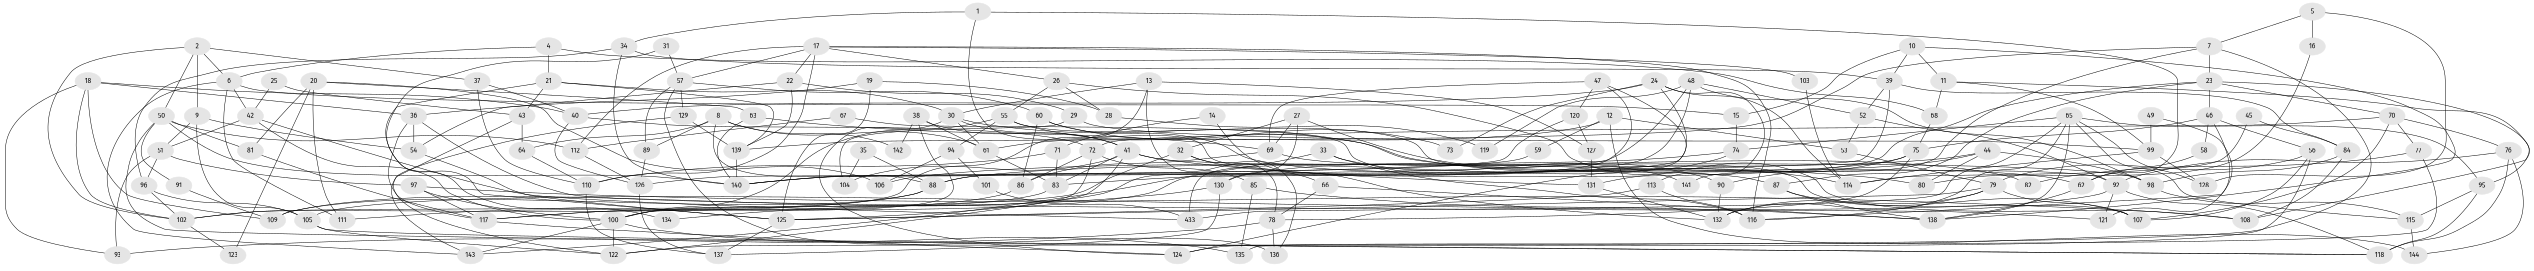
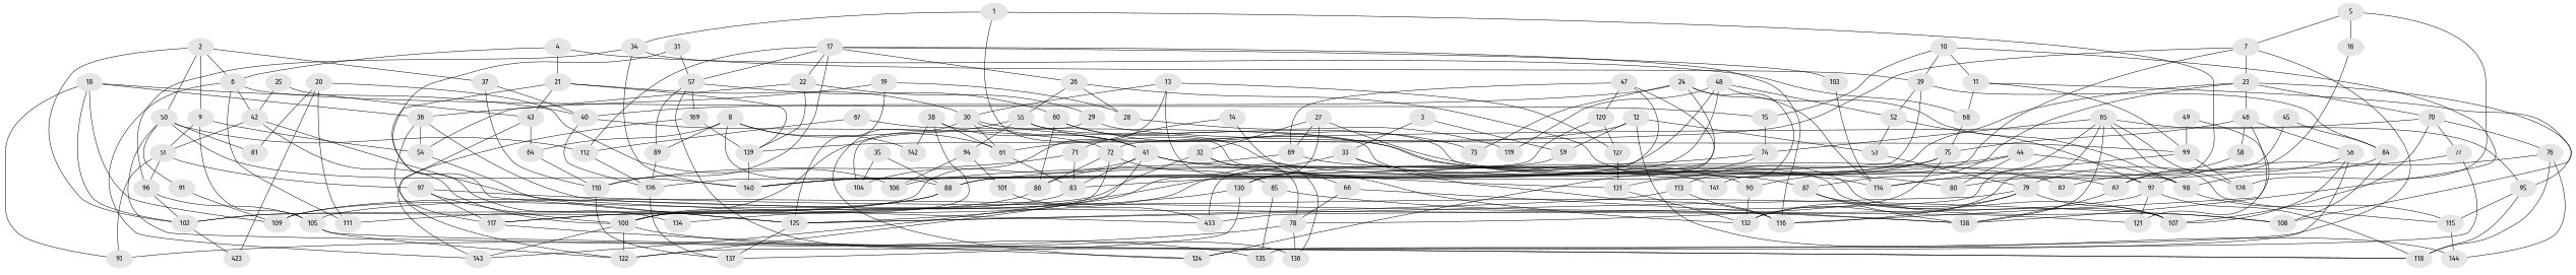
  graph {
    fontname="Fira Sans"
    node [color=gray90 fontname="Fira Sans" style=filled]
    edge [fontname="Fira Sans"]
    1
    34
    62
    131
    39
    96
    140
    138
    132
    2
    6
    9
    37
    50
    102
    15
    42
    111
    143
    51
    54
    105
    110
    40
    112
    81
    91
    118
-   123
+   123 [label=423]
+   3
    33
    59
    141
    116
    4
    21
    68
    139
    30
    43
    134
    75
    5
    7
    16
    128
    23
    122
    80
    74
    100
    n52 [label=433]
    88
    46
    70
    87
    108
    8
    61
    64
    89
    142
    83
    109
    126
    93
    97
    125
    10
    11
    95
    99
    52
    84
    115
    114
    12
    53
    144
    79
    13
    78
    127
    41
    124
    136
    14
    71
    17
    22
    26
    57
    103
    29
    28
    55
    60
-   129
+   129 [label=169]
    137
    18
    36
    117
    121
    72
    19
    119
    20
-   63
    106
    69
    104
    56
    58
    107
    76
    77
    24
    73
    113
    25
    92
    94
    27
    32
    90
    130
    66
    86
    82
    98
    31
    35
    38
    135
    85
    44
    45
    47
    120
    48
    49
    101
    65
    67
    1 -- 34
    1 -- 62
    1 -- 131
    34 -- 39
    34 -- 96
    34 -- 140
    62 -- 138
    131 -- 132
    39 -- 140
    39 -- 52
    39 -- 84
    96 -- 102
    96 -- 105
    2 -- 6
    2 -- 9
    2 -- 37
    2 -- 50
    2 -- 102
    6 -- 15
    6 -- 42
    6 -- 111
    6 -- 143
    9 -- 51
    9 -- 54
    9 -- 105
    37 -- 110
    37 -- 40
    50 -- 140
    50 -- 112
    50 -- 81
    50 -- 91
    50 -- 118
    102 -- 123
    15 -- 74
    42 -- 51
    42 -- 100
    42 -- n52
    51 -- 96
    51 -- 93
    51 -- 97
    54 -- 125
    105 -- 118
    105 -- 122
    110 -- 137
    40 -- 126
    40 -- 72
    112 -- 126
-   81 -- 117
    91 -- 109
+   3 -- 33
+   3 -- 59
    33 -- 143
    33 -- 141
    33 -- 116
    59 -- 140
    4 -- 6
    4 -- 21
    4 -- 68
    21 -- 139
    21 -- 30
    21 -- 43
    21 -- 134
    68 -- 75
    139 -- 140
    30 -- 62
    30 -- 61
    30 -- 41
    30 -- 124
    43 -- 122
    43 -- 64
    75 -- 131
    75 -- 78
    75 -- 130
    5 -- 7
    5 -- 16
    5 -- 128
    7 -- 141
    7 -- 139
    7 -- 23
    7 -- 122
    16 -- 80
    23 -- 88
    23 -- 46
    23 -- 70
    23 -- 87
    23 -- 108
    74 -- 88
    74 -- 124
    100 -- 143
    100 -- 122
    100 -- 135
    88 -- 111
    88 -- 109
    46 -- 116
    46 -- 75
    46 -- 56
    46 -- 58
    70 -- 72
    70 -- 107
    70 -- 76
    70 -- 77
    87 -- 138
    87 -- 107
    8 -- 88
    8 -- 61
    8 -- 64
    8 -- 89
    8 -- 142
    61 -- 83
    64 -- 110
    89 -- 126
    83 -- 100
    126 -- 137
    97 -- 100
    97 -- 108
    97 -- 117
    125 -- 137
    10 -- 39
    10 -- 138
    10 -- 15
    10 -- 11
    11 -- 68
    11 -- 95
    11 -- 99
    95 -- 118
    95 -- 115
    99 -- 128
    99 -- 114
    52 -- 53
    52 -- 92
    84 -- 108
    84 -- 98
    115 -- 144
    12 -- 59
    12 -- 61
    12 -- 53
    12 -- 144
    53 -- 79
    79 -- 132
    79 -- 116
    79 -- 125
    79 -- 107
    13 -- 102
    13 -- 30
    13 -- 78
    13 -- 127
    78 -- 93
    78 -- 136
    127 -- 131
    41 -- 122
    41 -- 80
    41 -- 83
    41 -- 104
    41 -- 98
    14 -- 132
    14 -- 71
    71 -- 110
    71 -- 83
    17 -- 110
    17 -- 112
    17 -- 116
    17 -- 22
    17 -- 26
    17 -- 57
    17 -- 103
    22 -- 54
    22 -- 139
    22 -- 29
    26 -- 108
    26 -- 28
    26 -- 55
    57 -- 89
    57 -- 136
    57 -- 60
    57 -- 129
    103 -- 114
    29 -- 99
    29 -- 104
    28 -- 119
    55 -- 100
    55 -- 114
    55 -- 92
    55 -- 94
    60 -- 87
    60 -- 73
    60 -- 86
    129 -- 143
    129 -- 139
    18 -- 102
    18 -- 40
    18 -- 109
    18 -- 93
    18 -- 36
    36 -- 54
    36 -- 117
    36 -- 121
    117 -- 124
    72 -- 125
    72 -- 86
    72 -- 85
    19 -- 125
    19 -- 28
    19 -- 36
    20 -- 111
    20 -- 81
    20 -- 123
-   20 -- 63
    20 -- 106
-   63 -- 140
-   63 -- 69
    69 -- 86
    69 -- 82
    56 -- 79
    56 -- 124
    56 -- 107
    58 -- 62
    76 -- 118
    76 -- 144
    76 -- 92
    77 -- 82
    77 -- 135
    24 -- 40
    24 -- 114
    24 -- 117
    24 -- 73
    24 -- 113
    113 -- 116
    113 -- 125
    25 -- 42
    25 -- 43
    92 -- 105
    92 -- 118
    92 -- 121
    94 -- 106
    94 -- 101
    27 -- 69
    27 -- 32
    27 -- 90
    27 -- 130
    32 -- 102
    32 -- 136
    32 -- 66
    90 -- 132
    130 -- 134
    130 -- 137
    66 -- 138
    66 -- 78
    86 -- 117
    98 -- 115
    31 -- 125
    31 -- 57
    35 -- 88
    35 -- 104
    38 -- 100
    38 -- 61
    38 -- 142
    38 -- 41
    85 -- 138
    85 -- 135
    44 -- 80
    44 -- 106
    44 -- 90
    44 -- 98
    45 -- 84
    45 -- 114
    47 -- n52
    47 -- 109
    47 -- 69
    47 -- 120
    120 -- 140
    120 -- 127
    48 -- 83
    48 -- 126
    48 -- 52
    48 -- 119
    48 -- 98
    49 -- 99
    49 -- 121
    101 -- n52
    65 -- 138
    65 -- 132
    65 -- 128
    65 -- 74
    65 -- n52
    65 -- 95
    65 -- 115
    67 -- 112
    67 -- 107
  }
